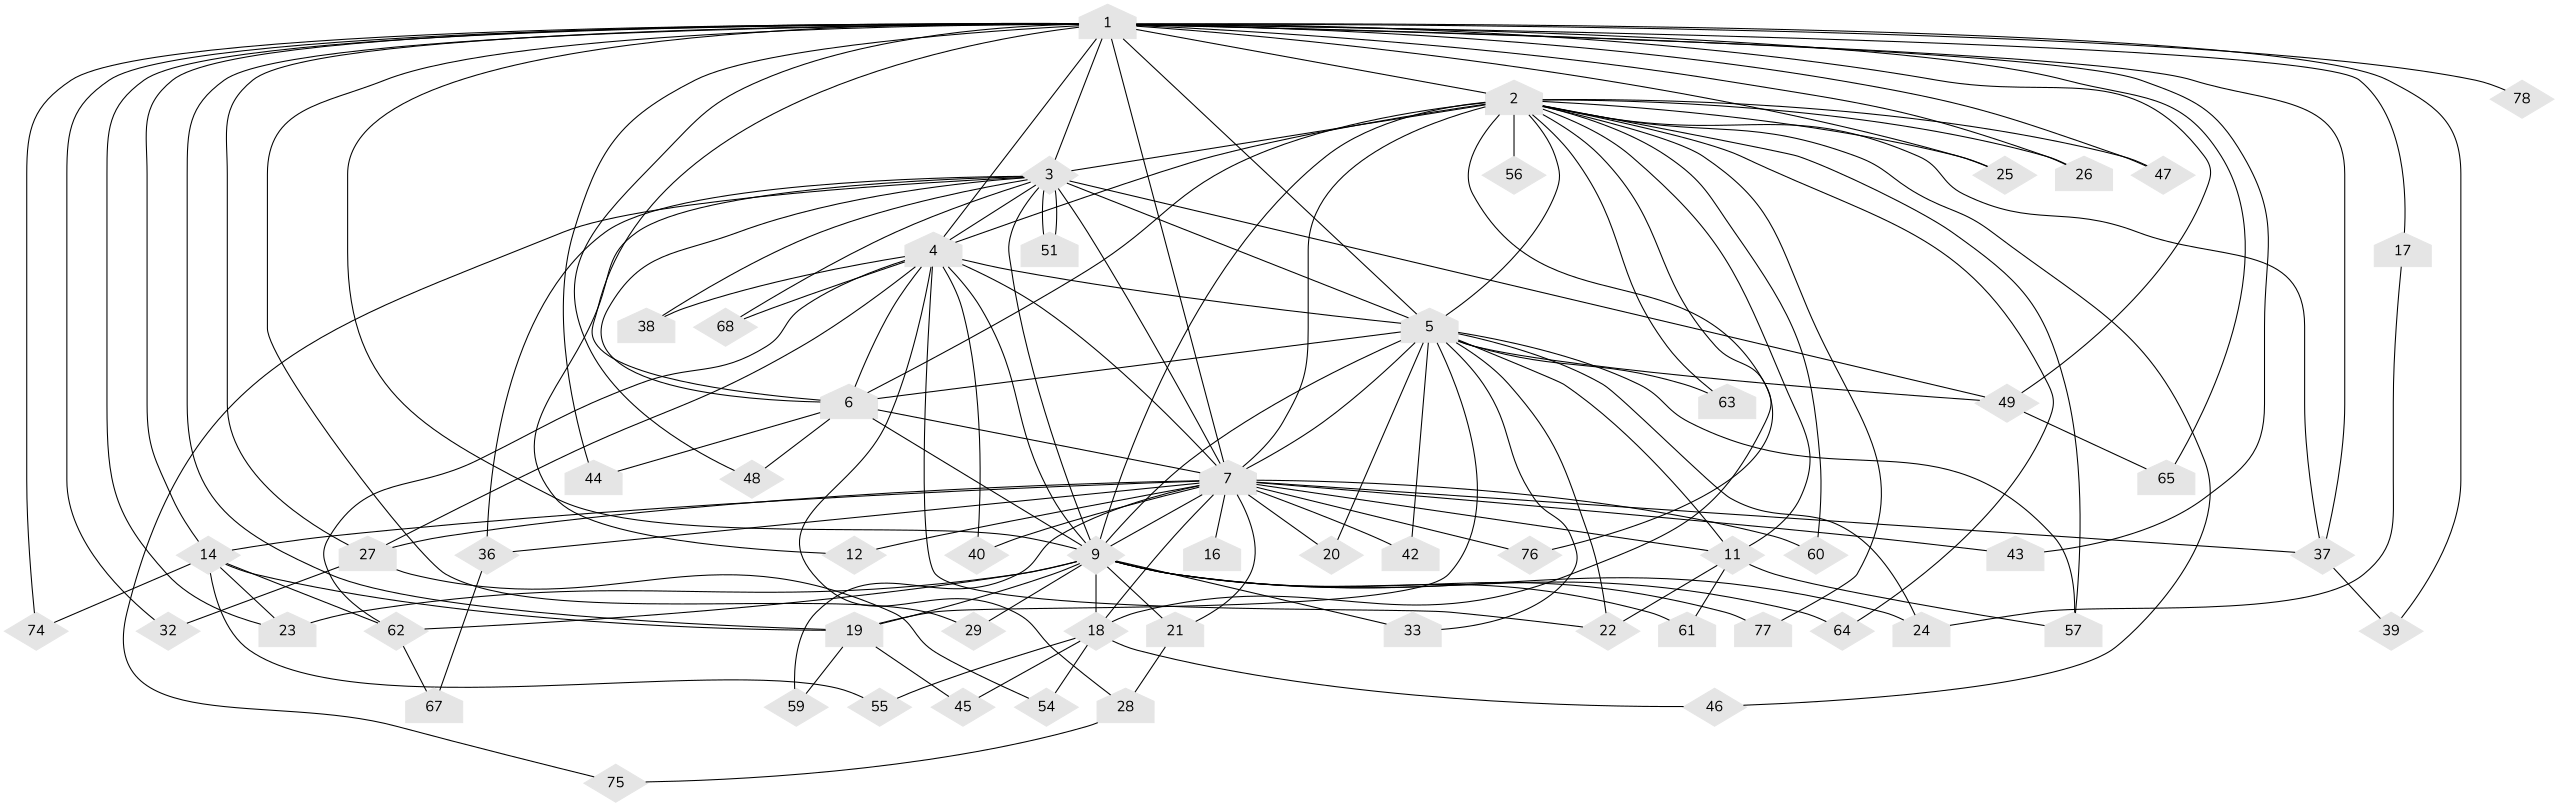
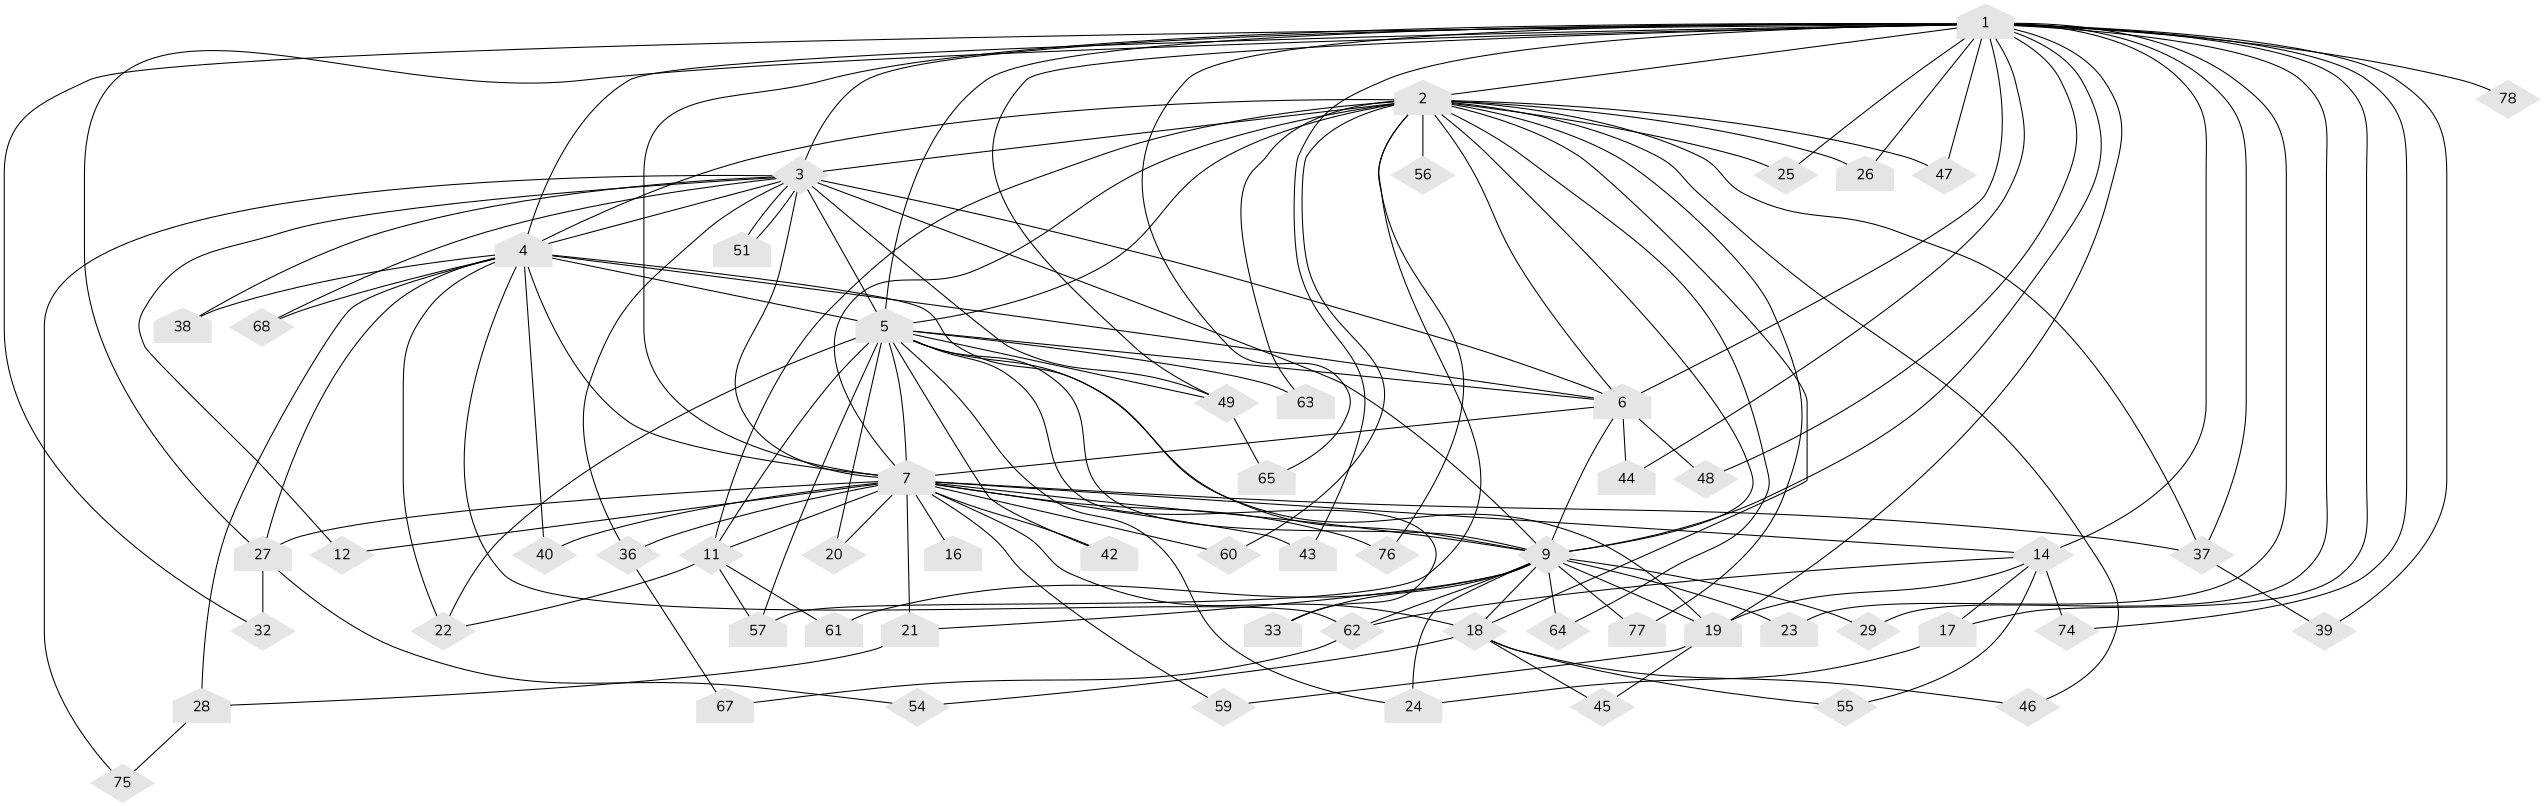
  graph {
    fontname=Nunito
    node [color=gray90 fontname=Nunito shape=diamond style=filled]
    edge [fontname=Nunito]
    1 [shape=house super="+13"]
    2 [shape=house super="+10"]
    3 [super="+71"]
    4 [shape=house super="+35"]
    5 [shape=house super="+69"]
    6 [shape=house super="+15"]
    7 [shape=house super="+8"]
    9 [super="+50"]
    14 [super="+51"]
    17 [shape=house super="+52"]
    19 [shape=house super="+41"]
    23 [shape=house]
    25
    26 [shape=house]
    27 [shape=house super="+30"]
    29
    32
    37 [super="+73"]
    39
    43 [shape=house]
    44 [shape=house]
    47
    48
    49 [super="+72"]
    65 [shape=house]
    74
    78
    11 [super="+34"]
    18 [super="+70"]
    46
    56
    57 [shape=house super="+58"]
    60
    63 [shape=house]
    64
    76
    77 [shape=house]
    12
    36
    38 [shape=house]
    n41 [label=51 shape=house]
    68
    75
    22 [super="+31"]
    28 [shape=house]
    40
    62 [super="+66"]
    20
    24 [shape=house]
    33 [shape=house]
    42 [shape=house]
    16 [shape=house]
    21 [shape=house]
    59
    61 [shape=house]
    55
    45
    54
    67 [shape=house]
    1 -- 2 [weight=2]
    1 -- 3
    1 -- 4
    1 -- 5
    1 -- 6
    1 -- 7 [weight=2]
    1 -- 9 [weight=2]
    1 -- 14
    1 -- 17
    1 -- 19
    1 -- 23
    1 -- 25
    1 -- 26
    1 -- 27
    1 -- 29
    1 -- 32
    1 -- 37
    1 -- 39
    1 -- 43
    1 -- 44
    1 -- 47
    1 -- 48
    1 -- 49
    1 -- 65
    1 -- 74
    1 -- 78 [weight=2]
    2 -- 3 [weight=2]
    2 -- 4 [weight=2]
    2 -- 5 [weight=2]
    2 -- 6 [weight=2]
    2 -- 7 [weight=4]
    2 -- 9 [weight=2]
    2 -- 25
    2 -- 26
    2 -- 37
    2 -- 47
    2 -- 11
    2 -- 18
    2 -- 46
    2 -- 56 [weight=2]
    2 -- 57
    2 -- 60
    2 -- 63
    2 -- 64
    2 -- 76
    2 -- 77
    3 -- 4
    3 -- 5 [weight=2]
    3 -- 6 [weight=2]
    3 -- 7 [weight=2]
    3 -- 9
    3 -- 49
    3 -- 12
    3 -- 36
    3 -- 38
    3 -- n41
    3 -- n41
    3 -- 68
    3 -- 75
    4 -- 5 [weight=2]
    4 -- 6
    4 -- 7 [weight=2]
    4 -- 9
    4 -- 27
    4 -- 38
    4 -- 68
    4 -- 22
    4 -- 28
    4 -- 40
    4 -- 62
    5 -- 6
    5 -- 7 [weight=2]
    5 -- 9
    5 -- 19
    5 -- 49
    5 -- 11 [weight=2]
    5 -- 57
    5 -- 63
    5 -- 22
    5 -- 20
    5 -- 24
    5 -- 33
    5 -- 42
    6 -- 7 [weight=2]
    6 -- 9
    6 -- 44
    6 -- 48
    7 -- 9 [weight=2]
    7 -- 14
    7 -- 27
    7 -- 37
    7 -- 43
    7 -- 11
    7 -- 18
    7 -- 60
    7 -- 76
    7 -- 12
    7 -- 36
    7 -- 40
    7 -- 20
    7 -- 42
    7 -- 16 [weight=2]
    7 -- 21
    7 -- 59
    9 -- 19
    9 -- 23
    9 -- 29
    9 -- 18
    9 -- 64
    9 -- 77
    9 -- 62
    9 -- 24
    9 -- 33
    9 -- 21
    9 -- 61
-   14 -- 23
+   14 -- 17
    14 -- 19
    14 -- 74
    14 -- 62
    14 -- 55
    17 -- 24
    19 -- 59
    19 -- 45
    27 -- 32
    27 -- 54
    37 -- 39
    49 -- 65
    11 -- 57
    11 -- 22
    11 -- 61
    18 -- 46
    18 -- 55
    18 -- 45
    18 -- 54
    36 -- 67
    28 -- 75
    62 -- 67
    21 -- 28
  }
